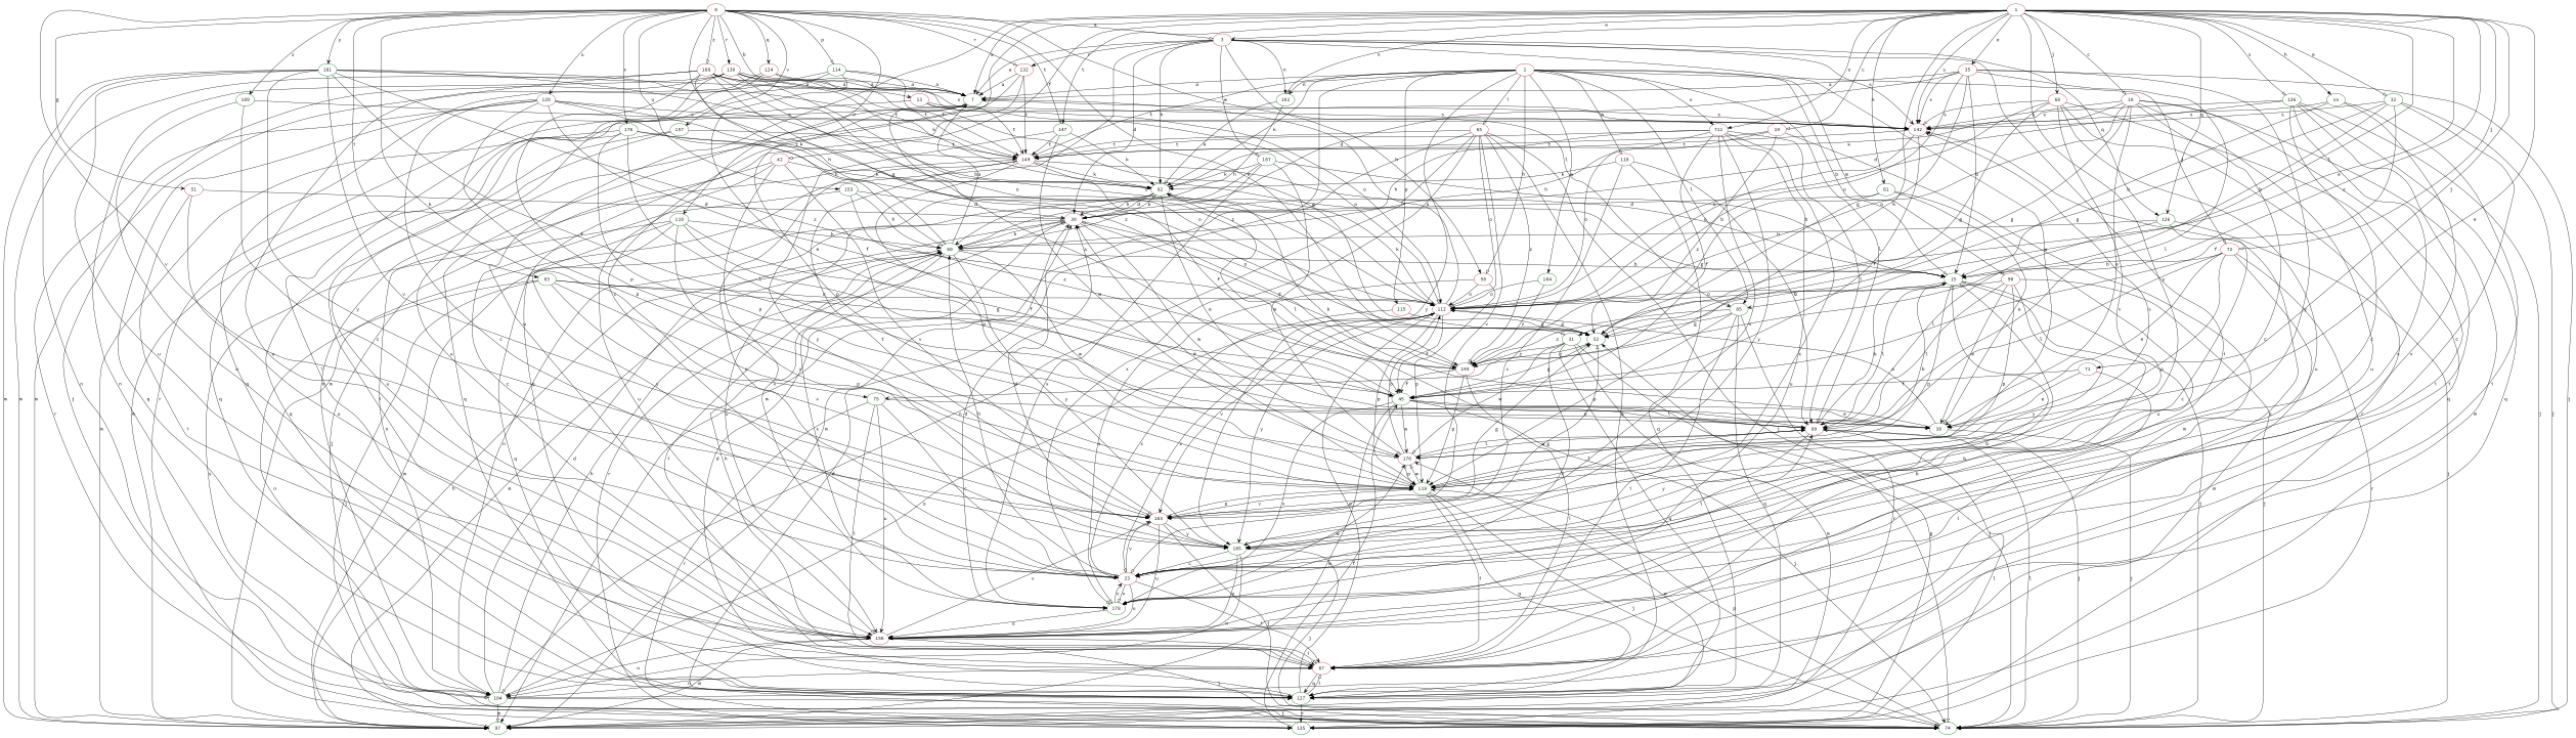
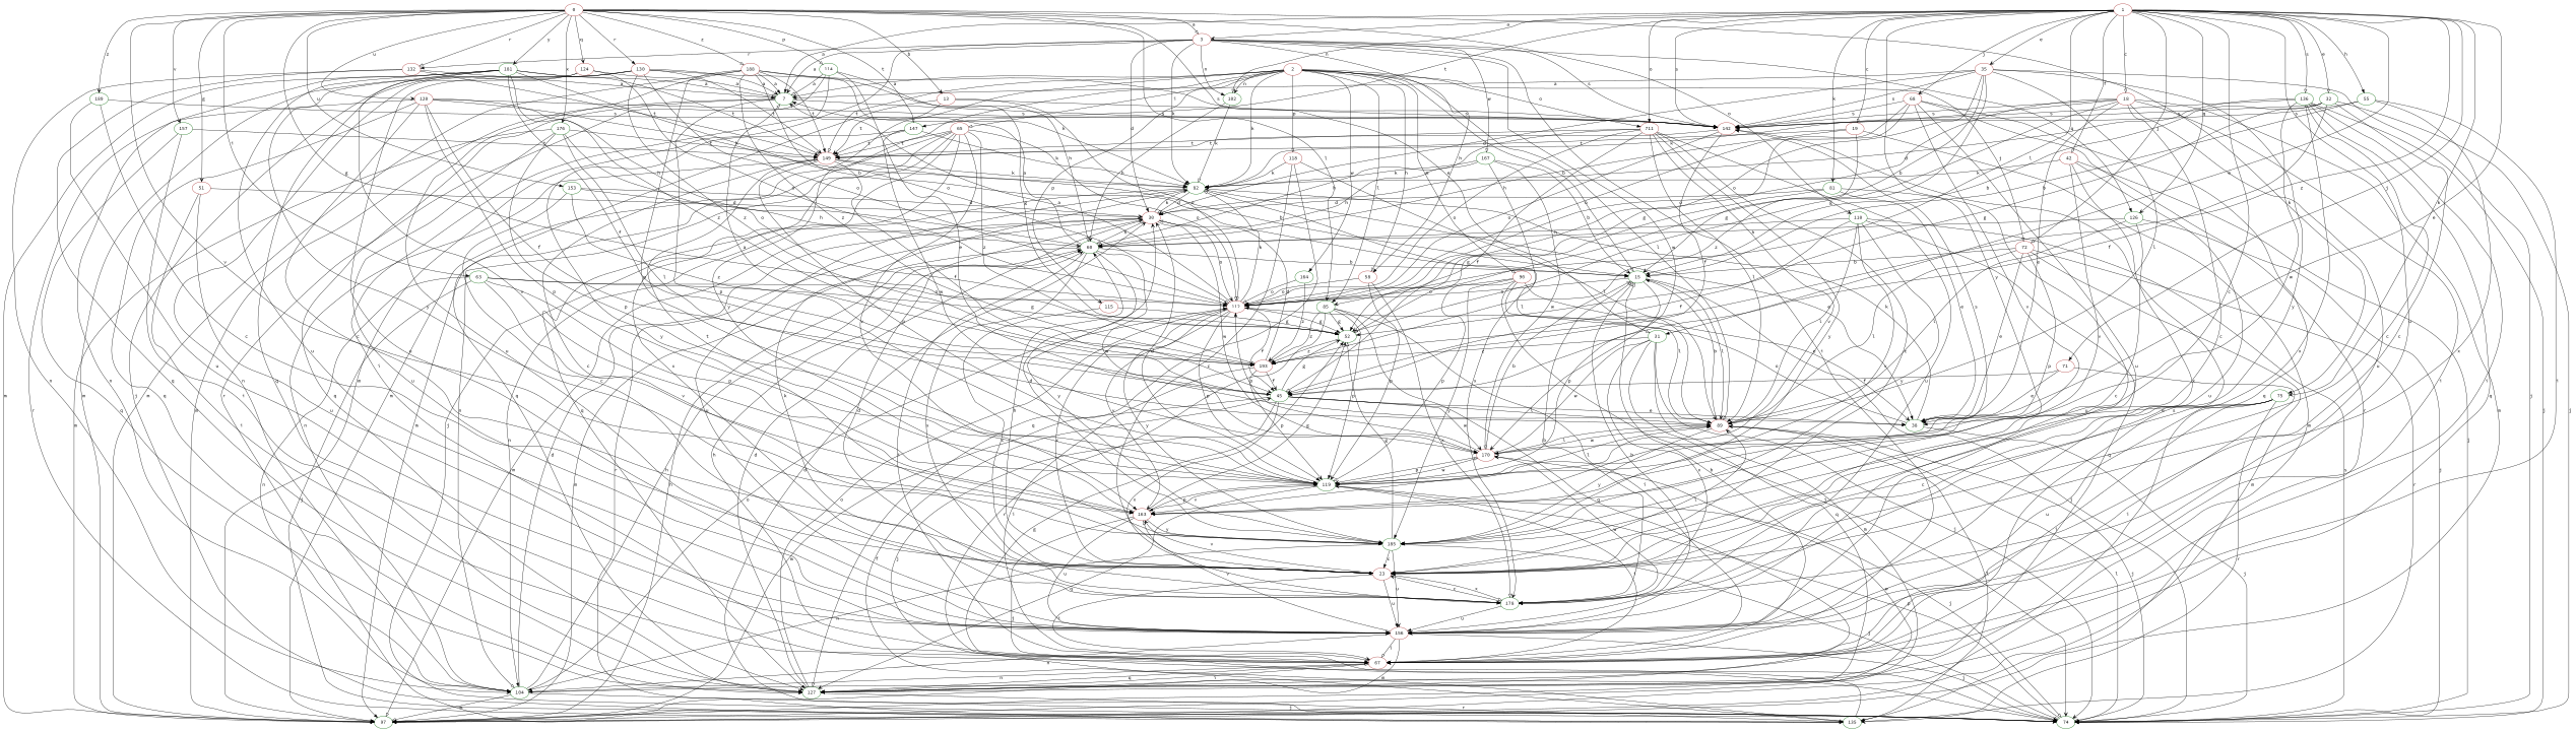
  strict digraph {
    fontname="Source Code Pro"
    node [color=brown fontname="Source Code Pro"]
    edge [arrowhead=vee fontname="Source Code Pro"]
    0
    3
    13
    31 [color=darkgreen]
    51
    52 [color=darkgreen]
    63 [color=darkgreen]
    75 [color=darkgreen]
    85 [color=darkgreen]
    110 [color=darkgreen]
    114 [color=darkgreen]
    124
    130
    132
    147 [color=darkgreen]
    n16 [label=120]
    153 [color=darkgreen]
    157 [color=darkgreen]
    163
    176 [color=darkgreen]
    181 [color=darkgreen]
    188
    189 [color=darkgreen]
    7 [color=darkgreen]
    102 [color=darkgreen]
    126 [color=darkgreen]
    142
    58
    82 [color=darkgreen]
    97 [color=darkgreen]
    30
    67
    167 [color=darkgreen]
    170
    149
    127 [color=darkgreen]
    112
    193
    74 [color=darkgreen]
    178 [color=darkgreen]
    156
    119 [color=darkgreen]
    104 [color=darkgreen]
    23
    38 [color=darkgreen]
    135 [color=darkgreen]
    185 [color=darkgreen]
    89
    60 [color=darkgreen]
    45 [color=darkgreen]
    15 [color=darkgreen]
    1
    18
    19
    32 [color=darkgreen]
    35
    42
    55 [color=darkgreen]
    68
    71
    72
    81 [color=darkgreen]
    n63 [label=711]
    136 [color=darkgreen]
    2
    65
    90
    115
    118
    164 [color=darkgreen]
    0 -> 3 [arrowhead=onormal label=a]
    0 -> 13 [label=b]
    0 -> 31 [arrowhead=onormal label=e]
    0 -> 51 [label=g]
    0 -> 52 [arrowhead=normal label=g]
    0 -> 63 [arrowhead=normal label=i]
    0 -> 75 [arrowhead=normal label=k]
    0 -> 85 [label=l]
    0 -> 110 [label=o]
    0 -> 114 [arrowhead=onormal label=p]
    0 -> 124 [label=q]
    0 -> 130 [arrowhead=normal label=r]
    0 -> 132 [arrowhead=onormal label=r]
    0 -> 147 [arrowhead=onormal label=t]
    0 -> n16 [label=u]
    0 -> 153 [arrowhead=normal label=u]
    0 -> 157 [label=v]
    0 -> 163 [arrowhead=normal label=v]
    0 -> 176 [label=x]
    0 -> 181 [label=y]
    0 -> 188 [arrowhead=onormal label=z]
    0 -> 189 [label=z]
    3 -> 132 [arrowhead=normal label=r]
    3 -> 7 [label=a]
    3 -> 102 [arrowhead=normal label=n]
    3 -> 126 [arrowhead=normal label=q]
    3 -> 142 [label=s]
    3 -> 58 [arrowhead=normal label=h]
    3 -> 82 [arrowhead=normal label=k]
    3 -> 97 [label=m]
    3 -> 30 [arrowhead=normal label=d]
    3 -> 67 [label=i]
    3 -> 167 [arrowhead=onormal label=w]
    3 -> 170 [label=w]
    13 -> 142 [arrowhead=normal label=s]
    13 -> 149 [label=t]
    13 -> 127 [label=q]
    13 -> 112 [arrowhead=onormal label=o]
    31 -> 97 [label=m]
    31 -> 170 [arrowhead=onormal label=w]
    31 -> 127 [label=q]
    31 -> 193 [label=z]
    31 -> 74 [label=j]
    31 -> 178 [arrowhead=normal label=x]
    51 -> 30 [arrowhead=onormal label=d]
    51 -> 67 [arrowhead=normal label=i]
    51 -> 156 [arrowhead=onormal label=u]
    52 -> 193 [arrowhead=normal label=z]
    63 -> 52 [arrowhead=onormal label=g]
    63 -> 163 [arrowhead=normal label=v]
    63 -> 112 [arrowhead=normal label=o]
    63 -> 74 [arrowhead=normal label=j]
    63 -> 119 [arrowhead=normal label=p]
    63 -> 104 [arrowhead=normal label=n]
    75 -> 67 [label=i]
    75 -> 156 [label=u]
    75 -> 23 [arrowhead=onormal label=c]
    75 -> 38 [arrowhead=normal label=e]
    75 -> 135 [label=r]
    85 -> 52 [arrowhead=normal label=g]
    85 -> 67 [arrowhead=normal label=i]
    85 -> 127 [arrowhead=normal label=q]
    85 -> 193 [arrowhead=onormal label=z]
    85 -> 119 [arrowhead=normal label=p]
    85 -> 135 [arrowhead=onormal label=r]
    110 -> 163 [label=v]
    110 -> 127 [arrowhead=normal label=q]
    110 -> 74 [arrowhead=onormal label=s]
    110 -> 185 [label=y]
    110 -> 89 [arrowhead=onormal label=l]
    110 -> 60 [arrowhead=normal label=h]
    110 -> 45 [label=f]
    114 -> 52 [arrowhead=normal label=g]
    114 -> 7 [arrowhead=onormal label=a]
    114 -> 67 [arrowhead=normal label=i]
    114 -> 38 [arrowhead=normal label=e]
    114 -> 135 [arrowhead=onormal label=r]
    124 -> 7 [arrowhead=onormal label=a]
    124 -> 97 [label=m]
    124 -> 127 [arrowhead=normal label=q]
    124 -> 112 [arrowhead=normal label=o]
    130 -> 7 [label=a]
    130 -> 82 [arrowhead=normal label=k]
    130 -> 149 [label=t]
    130 -> 112 [label=o]
    130 -> 193 [arrowhead=normal label=z]
    130 -> 74 [label=j]
    130 -> 156 [label=u]
    130 -> 104 [arrowhead=onormal label=n]
    132 -> 7 [arrowhead=normal label=a]
    132 -> 149 [arrowhead=normal label=t]
    132 -> 127 [label=q]
    132 -> 104 [label=n]
    147 -> 82 [arrowhead=normal label=k]
    147 -> 170 [label=w]
    147 -> 149 [arrowhead=normal label=t]
    147 -> 185 [label=y]
    n16 -> 142 [arrowhead=onormal label=s]
    n16 -> 82 [arrowhead=onormal label=k]
    n16 -> 127 [label=q]
    n16 -> 119 [label=p]
    n16 -> 23 [arrowhead=onormal label=c]
    n16 -> 135 [arrowhead=onormal label=r]
    n16 -> 60 [arrowhead=onormal label=h]
    n16 -> 45 [arrowhead=onormal label=f]
    153 -> 30 [label=d]
    153 -> 193 [arrowhead=normal label=z]
    153 -> 23 [arrowhead=normal label=c]
    153 -> 60 [label=h]
    157 -> 67 [label=i]
    157 -> 149 [arrowhead=normal label=t]
    157 -> 127 [label=q]
    163 -> 52 [label=g]
    163 -> 149 [arrowhead=onormal label=t]
    163 -> 74 [label=j]
    163 -> 156 [arrowhead=onormal label=u]
    163 -> 119 [label=p]
    163 -> 185 [arrowhead=onormal label=y]
    176 -> 97 [arrowhead=normal label=m]
    176 -> 149 [arrowhead=normal label=t]
    176 -> 112 [arrowhead=onormal label=o]
    176 -> 156 [label=u]
    176 -> 119 [label=p]
    176 -> 89 [arrowhead=normal label=l]
    181 -> 163 [arrowhead=normal label=v]
    181 -> 7 [arrowhead=onormal label=a]
    181 -> 97 [arrowhead=normal label=m]
    181 -> 149 [arrowhead=onormal label=t]
    181 -> 193 [arrowhead=onormal label=z]
    181 -> 156 [label=u]
    181 -> 104 [arrowhead=onormal label=n]
    181 -> 185 [arrowhead=normal label=y]
    181 -> 45 [arrowhead=normal label=f]
    181 -> 15 [label=b]
    188 -> 7 [arrowhead=normal label=a]
    188 -> 142 [label=s]
    188 -> 97 [arrowhead=normal label=m]
    188 -> 149 [arrowhead=normal label=t]
    188 -> 112 [arrowhead=onormal label=o]
    188 -> 193 [arrowhead=normal label=z]
    188 -> 156 [arrowhead=onormal label=u]
    188 -> 119 [label=p]
    188 -> 60 [arrowhead=onormal label=h]
    189 -> 142 [arrowhead=onormal label=s]
    189 -> 156 [label=u]
    189 -> 23 [arrowhead=onormal label=c]
    7 -> 142 [label=s]
    7 -> 97 [arrowhead=onormal label=m]
    7 -> 127 [arrowhead=onormal label=q]
    7 -> 119 [arrowhead=normal label=p]
    102 -> 82 [arrowhead=onormal label=k]
    102 -> 60 [label=h]
    126 -> 74 [label=j]
    126 -> 23 [label=c]
    126 -> 89 [arrowhead=onormal label=l]
    126 -> 60 [arrowhead=onormal label=h]
    142 -> 149 [arrowhead=normal label=t]
    142 -> 112 [label=o]
    142 -> 45 [label=f]
    58 -> 112 [arrowhead=normal label=o]
    58 -> 178 [arrowhead=onormal label=x]
    58 -> 119 [label=p]
    82 -> 30 [arrowhead=onormal label=d]
    82 -> 156 [label=u]
    82 -> 104 [arrowhead=normal label=n]
    82 -> 38 [arrowhead=normal label=e]
    82 -> 89 [arrowhead=onormal label=l]
    97 -> 170 [label=w]
    97 -> 60 [label=h]
    30 -> 82 [arrowhead=onormal label=k]
    30 -> 97 [arrowhead=onormal label=m]
    30 -> 170 [arrowhead=normal label=w]
    30 -> 112 [label=o]
    30 -> 135 [label=r]
    30 -> 60 [arrowhead=onormal label=h]
    67 -> 127 [label=q]
    67 -> 104 [arrowhead=onormal label=n]
    67 -> 60 [label=h]
    67 -> 15 [arrowhead=onormal label=b]
    167 -> 82 [arrowhead=onormal label=k]
    167 -> 170 [arrowhead=onormal label=w]
    167 -> 178 [label=x]
    167 -> 60 [arrowhead=normal label=h]
    167 -> 15 [label=b]
    170 -> 112 [arrowhead=normal label=o]
    170 -> 119 [label=p]
    170 -> 89 [label=l]
    170 -> 15 [arrowhead=onormal label=b]
    149 -> 82 [arrowhead=normal label=k]
    149 -> 119 [arrowhead=onormal label=p]
    149 -> 104 [arrowhead=normal label=n]
    149 -> 23 [arrowhead=onormal label=c]
    149 -> 45 [label=f]
    149 -> 15 [arrowhead=normal label=b]
    127 -> 30 [arrowhead=onormal label=d]
    127 -> 67 [arrowhead=onormal label=i]
    127 -> 112 [arrowhead=onormal label=o]
    127 -> 135 [arrowhead=normal label=r]
    112 -> 52 [arrowhead=normal label=g]
    112 -> 163 [label=v]
    112 -> 7 [label=a]
    112 -> 82 [arrowhead=onormal label=k]
    112 -> 119 [arrowhead=normal label=p]
    112 -> 23 [arrowhead=onormal label=c]
    112 -> 185 [label=y]
    112 -> 45 [arrowhead=normal label=f]
    193 -> 30 [arrowhead=onormal label=d]
    193 -> 67 [arrowhead=onormal label=i]
    193 -> 119 [label=p]
    193 -> 45 [label=f]
    74 -> 30 [label=d]
    74 -> 119 [label=p]
    74 -> 89 [label=l]
+   178 -> 82 [label=k]
    178 -> 30 [label=d]
    178 -> 170 [label=w]
    178 -> 156 [arrowhead=normal label=u]
    178 -> 23 [label=c]
    178 -> 15 [arrowhead=onormal label=b]
    156 -> 163 [arrowhead=onormal label=v]
    156 -> 97 [arrowhead=normal label=m]
    156 -> 67 [arrowhead=onormal label=i]
    156 -> 74 [label=j]
    156 -> 104 [arrowhead=normal label=n]
    156 -> 15 [arrowhead=onormal label=b]
    119 -> 163 [arrowhead=normal label=v]
    119 -> 142 [label=s]
    119 -> 30 [label=d]
    119 -> 67 [arrowhead=onormal label=i]
    119 -> 170 [arrowhead=onormal label=w]
    119 -> 127 [label=q]
    119 -> 74 [arrowhead=onormal label=j]
    119 -> 89 [arrowhead=normal label=l]
    104 -> 142 [arrowhead=normal label=s]
    104 -> 97 [arrowhead=onormal label=m]
    104 -> 30 [arrowhead=onormal label=d]
    104 -> 112 [arrowhead=normal label=o]
    104 -> 74 [label=j]
    104 -> 60 [arrowhead=normal label=h]
    23 -> 163 [label=v]
    23 -> 67 [label=i]
    23 -> 178 [arrowhead=onormal label=x]
    23 -> 156 [arrowhead=normal label=u]
    23 -> 89 [label=l]
    23 -> 60 [arrowhead=normal label=h]
    38 -> 82 [label=k]
    38 -> 112 [arrowhead=normal label=o]
    38 -> 74 [label=j]
    135 -> 52 [arrowhead=normal label=g]
    135 -> 89 [arrowhead=onormal label=l]
    135 -> 45 [label=f]
    185 -> 52 [arrowhead=onormal label=g]
    185 -> 30 [label=d]
    185 -> 74 [arrowhead=onormal label=j]
    185 -> 156 [label=u]
    185 -> 104 [arrowhead=normal label=n]
    185 -> 23 [arrowhead=normal label=c]
    89 -> 170 [arrowhead=normal label=w]
    89 -> 74 [arrowhead=onormal label=j]
    89 -> 185 [arrowhead=normal label=y]
    89 -> 15 [arrowhead=normal label=b]
    60 -> 7 [arrowhead=normal label=a]
    60 -> 97 [arrowhead=onormal label=m]
    60 -> 67 [label=i]
    60 -> 170 [arrowhead=onormal label=w]
    60 -> 178 [label=x]
    60 -> 185 [arrowhead=normal label=y]
    60 -> 15 [arrowhead=onormal label=b]
    45 -> 52 [label=g]
    45 -> 7 [arrowhead=onormal label=a]
    45 -> 97 [label=m]
    45 -> 170 [label=w]
    45 -> 74 [label=j]
    45 -> 178 [arrowhead=normal label=x]
    45 -> 38 [label=e]
    45 -> 89 [label=l]
    15 -> 112 [arrowhead=onormal label=o]
    15 -> 74 [arrowhead=normal label=j]
    15 -> 119 [arrowhead=normal label=p]
    15 -> 89 [label=l]
    1 -> 3 [label=a]
    1 -> 31 [arrowhead=normal label=e]
    1 -> 75 [label=k]
    1 -> 85 [label=l]
    1 -> 147 [arrowhead=normal label=t]
    1 -> 7 [arrowhead=normal label=a]
    1 -> 102 [arrowhead=onormal label=n]
    1 -> 126 [label=q]
    1 -> 142 [arrowhead=normal label=s]
    1 -> 193 [arrowhead=normal label=z]
    1 -> 156 [arrowhead=normal label=u]
    1 -> 23 [arrowhead=onormal label=c]
    1 -> 38 [arrowhead=normal label=e]
    1 -> 185 [arrowhead=normal label=y]
    1 -> 18 [arrowhead=onormal label=c]
    1 -> 19 [arrowhead=onormal label=c]
    1 -> 32 [arrowhead=onormal label=e]
    1 -> 35 [label=e]
    1 -> 42 [arrowhead=onormal label=f]
    1 -> 55 [arrowhead=normal label=h]
    1 -> 68 [label=j]
    1 -> 71 [arrowhead=normal label=j]
    1 -> 72 [arrowhead=onormal label=j]
    1 -> 81 [label=k]
    1 -> n63 [arrowhead=normal label=o]
    1 -> 136 [arrowhead=onormal label=s]
    18 -> 52 [arrowhead=onormal label=g]
    18 -> 142 [label=s]
    18 -> 82 [arrowhead=normal label=k]
    18 -> 97 [arrowhead=normal label=m]
    18 -> 67 [arrowhead=onormal label=i]
    18 -> 112 [arrowhead=normal label=o]
    18 -> 156 [label=u]
    18 -> 23 [label=c]
    18 -> 38 [label=e]
    19 -> 97 [arrowhead=normal label=m]
    19 -> 149 [arrowhead=normal label=t]
    19 -> 193 [arrowhead=normal label=z]
    19 -> 60 [label=h]
    32 -> 52 [arrowhead=normal label=g]
    32 -> 142 [arrowhead=normal label=s]
    32 -> 74 [label=j]
    32 -> 23 [label=c]
    32 -> 45 [label=f]
    32 -> 15 [arrowhead=normal label=b]
    35 -> 52 [arrowhead=onormal label=g]
    35 -> 7 [label=a]
    35 -> 142 [arrowhead=normal label=s]
    35 -> 30 [label=d]
    35 -> 112 [label=o]
    35 -> 74 [arrowhead=normal label=j]
    35 -> 185 [arrowhead=onormal label=y]
    35 -> 89 [label=l]
    35 -> 15 [label=b]
    42 -> 163 [arrowhead=onormal label=v]
    42 -> 82 [arrowhead=normal label=k]
    42 -> 74 [arrowhead=onormal label=j]
    42 -> 178 [arrowhead=normal label=x]
    42 -> 156 [arrowhead=onormal label=u]
    55 -> 142 [label=s]
    55 -> 67 [label=i]
    55 -> 178 [label=x]
    55 -> 15 [label=b]
    68 -> 52 [arrowhead=normal label=g]
    68 -> 163 [arrowhead=normal label=v]
    68 -> 142 [arrowhead=onormal label=s]
    68 -> 127 [arrowhead=normal label=q]
    68 -> 112 [label=o]
    68 -> 156 [arrowhead=onormal label=u]
    68 -> 135 [arrowhead=normal label=r]
    71 -> 67 [arrowhead=normal label=i]
    71 -> 38 [label=e]
    71 -> 45 [arrowhead=normal label=f]
    72 -> 97 [arrowhead=normal label=m]
    72 -> 119 [arrowhead=normal label=p]
    72 -> 38 [label=e]
    72 -> 135 [label=r]
    72 -> 89 [label=l]
    72 -> 15 [label=b]
    81 -> 52 [label=g]
    81 -> 30 [arrowhead=onormal label=d]
    81 -> 156 [arrowhead=onormal label=u]
    81 -> 38 [arrowhead=onormal label=e]
    n63 -> 163 [label=v]
    n63 -> 149 [label=t]
    n63 -> 112 [arrowhead=onormal label=o]
    n63 -> 156 [label=u]
    n63 -> 23 [label=c]
    n63 -> 185 [label=y]
    n63 -> 89 [arrowhead=normal label=l]
    n63 -> 60 [arrowhead=onormal label=h]
    n63 -> 45 [arrowhead=onormal label=f]
    136 -> 142 [arrowhead=onormal label=s]
    136 -> 30 [arrowhead=normal label=d]
    136 -> 67 [arrowhead=onormal label=i]
+   136 -> 170 [arrowhead=onormal label=w]
    136 -> 127 [label=q]
    136 -> 74 [arrowhead=normal label=j]
    136 -> 178 [arrowhead=normal label=x]
    136 -> 23 [arrowhead=onormal label=c]
    2 -> 85 [arrowhead=normal label=l]
    2 -> 7 [label=a]
    2 -> 102 [label=n]
    2 -> 58 [arrowhead=onormal label=h]
    2 -> 82 [arrowhead=normal label=k]
    2 -> 97 [arrowhead=normal label=m]
    2 -> 149 [arrowhead=onormal label=t]
    2 -> 185 [arrowhead=normal label=y]
    2 -> 89 [arrowhead=onormal label=l]
    2 -> 15 [arrowhead=onormal label=b]
    2 -> 72 [arrowhead=onormal label=j]
    2 -> n63 [arrowhead=normal label=o]
    2 -> 65 [arrowhead=onormal label=i]
    2 -> 90 [arrowhead=onormal label=m]
    2 -> 115 [label=p]
    2 -> 118 [arrowhead=onormal label=p]
    2 -> 164 [arrowhead=normal label=w]
    65 -> 163 [arrowhead=normal label=v]
    65 -> 97 [arrowhead=normal label=m]
    65 -> 149 [label=t]
    65 -> 127 [arrowhead=normal label=q]
    65 -> 112 [arrowhead=onormal label=o]
    65 -> 193 [arrowhead=onormal label=z]
    65 -> 74 [arrowhead=onormal label=j]
    65 -> 178 [arrowhead=onormal label=x]
    65 -> 104 [arrowhead=onormal label=n]
    90 -> 112 [arrowhead=onormal label=o]
    90 -> 74 [label=j]
    90 -> 119 [arrowhead=onormal label=p]
    90 -> 38 [label=e]
    90 -> 185 [arrowhead=normal label=y]
    90 -> 89 [arrowhead=normal label=l]
    115 -> 52 [arrowhead=onormal label=g]
    115 -> 23 [arrowhead=onormal label=c]
    118 -> 82 [arrowhead=normal label=k]
    118 -> 127 [arrowhead=onormal label=q]
    118 -> 23 [arrowhead=onormal label=c]
    118 -> 89 [label=l]
    164 -> 112 [arrowhead=onormal label=o]
    164 -> 193 [label=z]
  }
